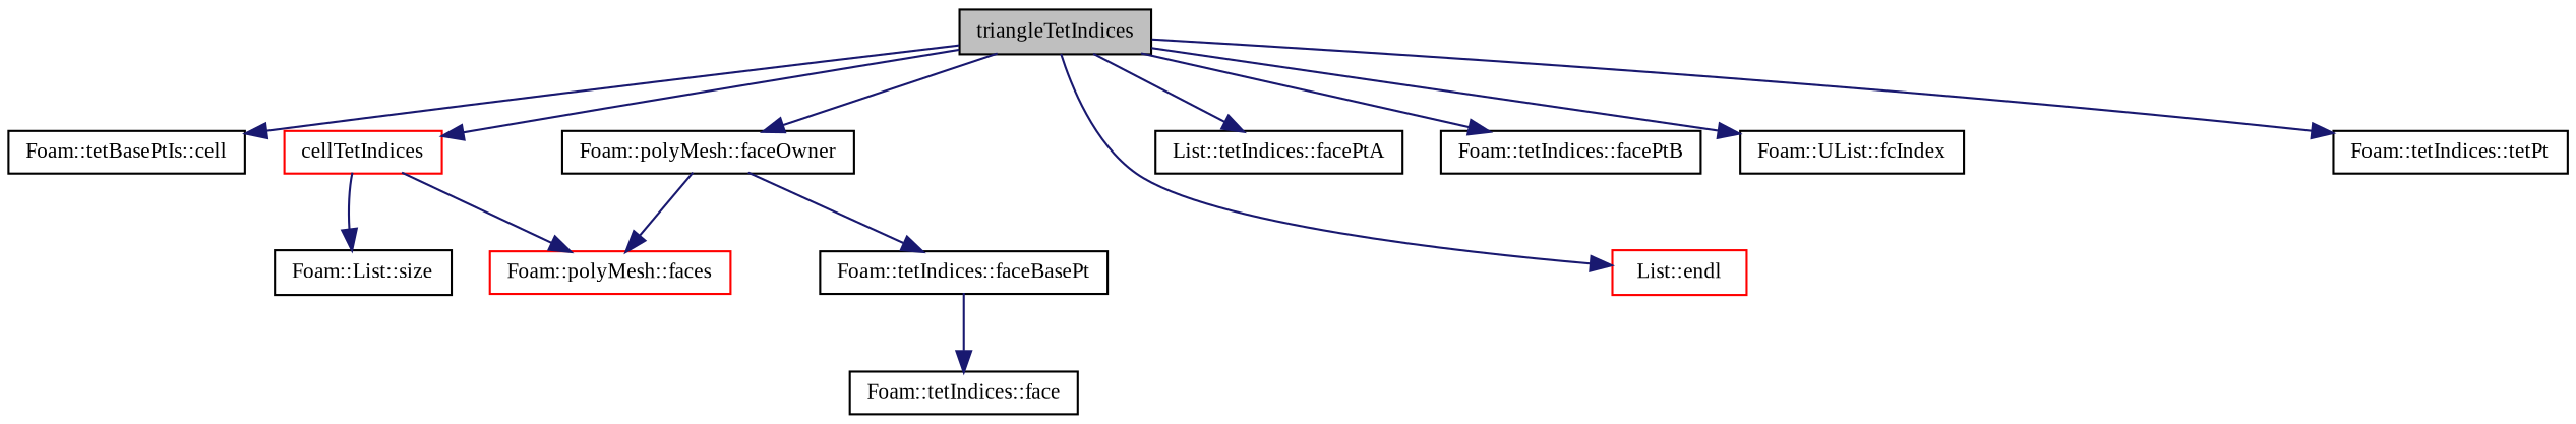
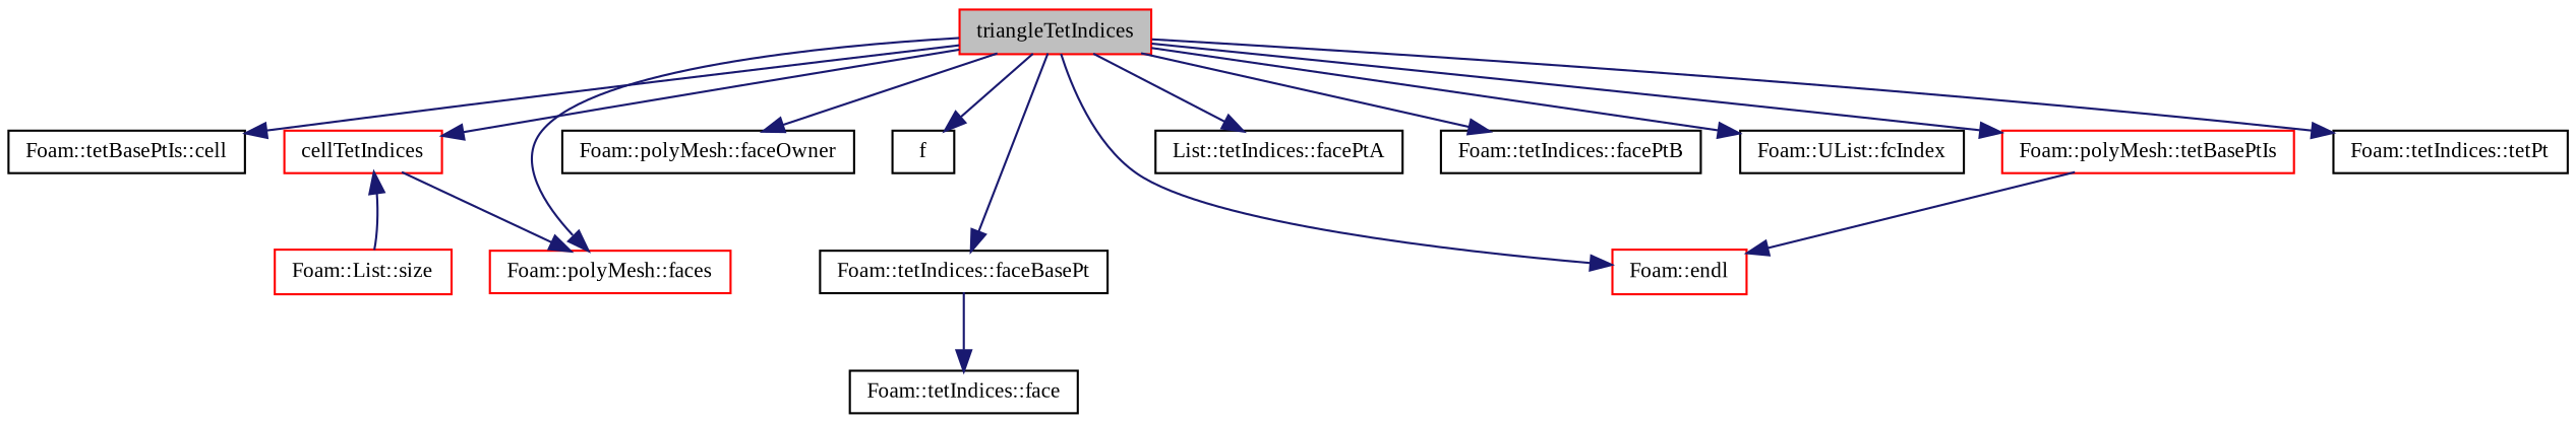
  digraph {
    fontname="Liberation Serif"
    rankdir=TB
    node [color=black fontname="Liberation Serif" fontsize=10 shape=record]
    edge [color=midnightblue fontname="Liberation Serif" fontsize=10 labelfontname=FreeSans labelfontsize=10 style=solid]
-   n1 [fillcolor=grey75 fontcolor=black height=0.2 label=triangleTetIndices style=filled width=0.4]
+   n1 [color=red fillcolor=grey75 fontcolor=black height=0.2 label=triangleTetIndices style=filled width=0.4]
    n2 [height=0.2 label="Foam::tetBasePtIs::cell" width=0.4]
    n3 [color=red height=0.2 label=cellTetIndices width=0.4]
    n4 [color=red height=0.2 label="Foam::polyMesh::faces" width=0.4]
-   n5 [color=red height=0.2 label="List::endl" width=0.4]
+   n5 [color=red height=0.2 label="Foam::endl" width=0.4]
+   n6 [height=0.2 label=f width=0.4]
    n7 [height=0.2 label="Foam::tetIndices::faceBasePt" width=0.4]
    n8 [height=0.2 label="Foam::polyMesh::faceOwner" width=0.4]
    n9 [height=0.2 label="List::tetIndices::facePtA" width=0.4]
    n10 [height=0.2 label="Foam::tetIndices::facePtB" width=0.4]
    n11 [height=0.2 label="Foam::UList::fcIndex" width=0.4]
+   n12 [color=red height=0.2 label="Foam::polyMesh::tetBasePtIs" width=0.4]
    n13 [height=0.2 label="Foam::tetIndices::tetPt" width=0.4]
-   n14 [height=0.2 label="Foam::List::size" width=0.4]
+   n14 [color=red height=0.2 label="Foam::List::size" width=0.4]
    n15 [height=0.2 label="Foam::tetIndices::face" width=0.4]
    n1 -> n2
    n1 -> n3
-   n8 -> n4
+   n1 -> n4
    n1 -> n5
-   n8 -> n7
+   n1 -> n6
+   n1 -> n7
    n1 -> n8
    n1 -> n9
    n1 -> n10
    n1 -> n11
+   n1 -> n12
    n1 -> n13
    n3 -> n4
-   n3 -> n14
+   n14 -> n3
    n7 -> n15
+   n12 -> n5
  }
